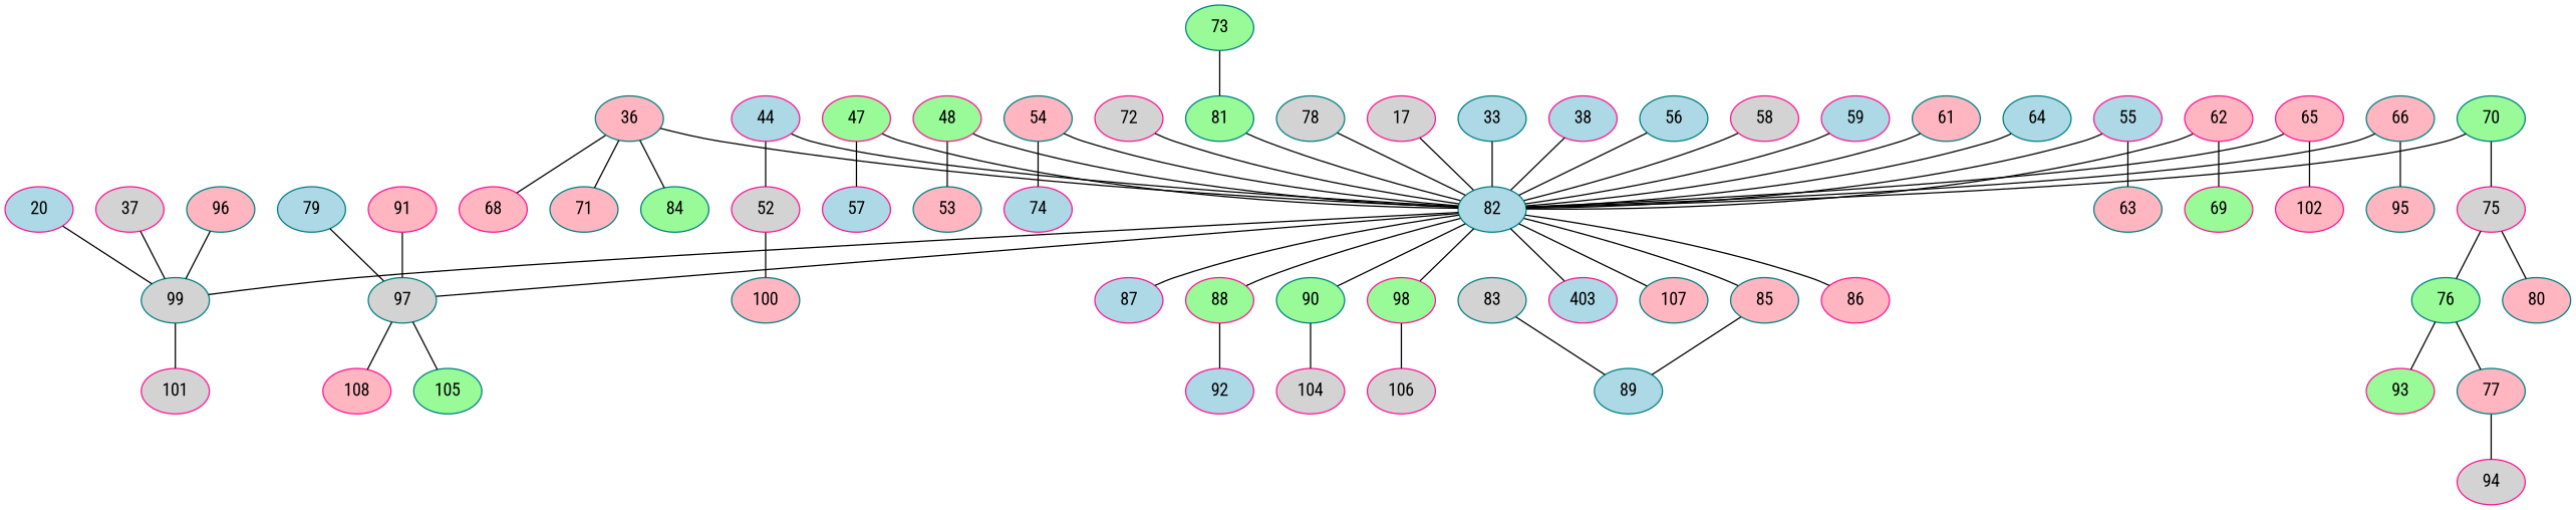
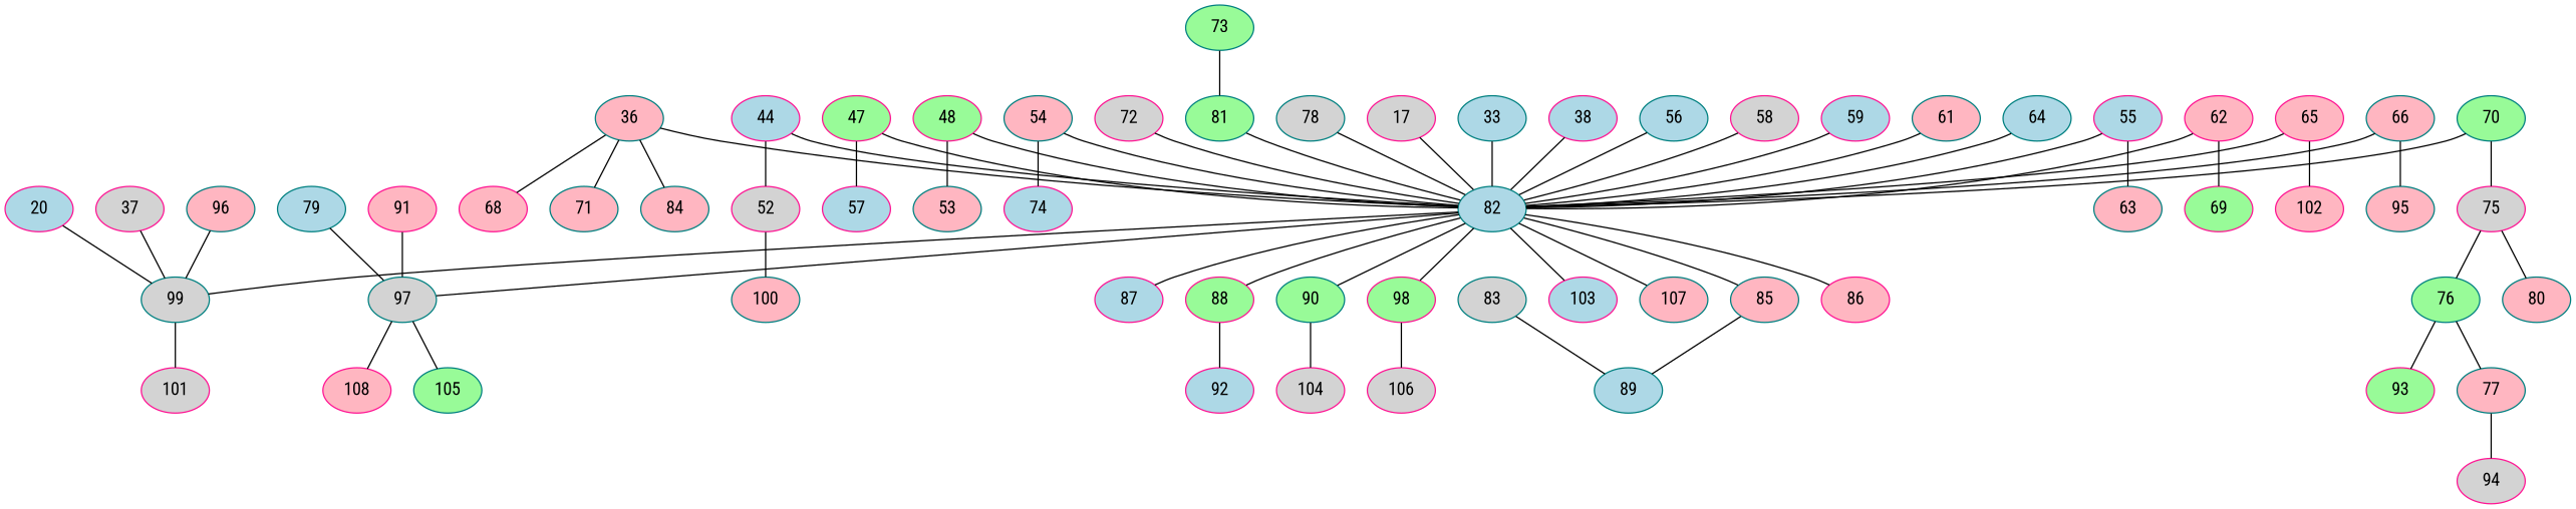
  graph {
    fontname="Roboto Condensed"
    node [color=deeppink fillcolor=lightpink fontname="Roboto Condensed" style=filled]
    edge [fontname="Roboto Condensed"]
    82 [color=teal fillcolor=lightblue super="+4+30+35+41+43+46+39+21+19+51+26"]
    99 [color=teal fillcolor=lightgrey super="+14"]
    97 [color=teal fillcolor=lightgrey super="+50+60"]
    85 [color=teal]
    86
    87 [fillcolor=lightblue]
    88 [fillcolor=palegreen]
    90 [color=teal fillcolor=palegreen]
    98 [fillcolor=palegreen]
-   103 [fillcolor=lightblue label=403]
+   103 [fillcolor=lightblue]
    107 [color=teal]
    17 [fillcolor=lightgrey]
    101 [fillcolor=lightgrey]
    20 [fillcolor=lightblue]
    33 [color=teal fillcolor=lightblue]
    36 [color=teal]
    68
    71 [color=teal]
-   84 [color=teal fillcolor=palegreen]
+   84 [color=teal]
    37 [fillcolor=lightgrey]
    38 [fillcolor=lightblue]
    44 [fillcolor=lightblue]
    52 [fillcolor=lightgrey]
    100 [color=teal]
    47 [fillcolor=palegreen]
    n26 [fillcolor=lightblue label=57]
    48 [fillcolor=palegreen super="+5+15"]
    53 [color=teal]
    54 [color=teal]
    74 [fillcolor=lightblue]
    55 [fillcolor=lightblue]
    63 [color=teal]
    56 [color=teal fillcolor=lightblue]
    58 [fillcolor=lightgrey]
    59 [fillcolor=lightblue]
    61 [color=teal]
    62
    69 [fillcolor=palegreen]
    64 [color=teal fillcolor=lightblue]
    65
    102
    66 [color=teal]
    95 [color=teal]
    70 [color=teal fillcolor=palegreen super="+23"]
    75 [fillcolor=lightgrey]
    76 [color=teal fillcolor=palegreen]
    80 [color=teal]
    72 [fillcolor=lightgrey]
    81 [color=teal fillcolor=palegreen super="+49"]
    73 [color=teal fillcolor=palegreen]
    77 [color=teal]
    93 [fillcolor=palegreen]
    94 [fillcolor=lightgrey]
    78 [color=teal fillcolor=lightgrey]
    105 [color=teal fillcolor=palegreen]
    108
    79 [color=teal fillcolor=lightblue]
    89 [color=teal fillcolor=lightblue super="+57"]
    92 [fillcolor=lightblue]
    104 [fillcolor=lightgrey]
    106 [fillcolor=lightgrey]
    83 [color=teal fillcolor=lightgrey]
    91
    96 [color=teal]
    82 -- 99
    82 -- 97
    82 -- 85
    82 -- 86
    82 -- 87
    82 -- 88
    82 -- 90
    82 -- 98
    82 -- 103
    82 -- 107
    99 -- 101
    97 -- 105
    97 -- 108
    85 -- 89
    88 -- 92
    90 -- 104
    98 -- 106
    17 -- 82
    20 -- 99
    33 -- 82
    36 -- 82
    36 -- 68
    36 -- 71
    36 -- 84
    37 -- 99
    38 -- 82
    44 -- 82
    44 -- 52
    52 -- 100
    47 -- 82
    47 -- n26
    48 -- 82
    48 -- 53
    54 -- 82
    54 -- 74
    55 -- 82
    55 -- 63
    56 -- 82
    58 -- 82
    59 -- 82
    61 -- 82
    62 -- 82
    62 -- 69
    64 -- 82
    65 -- 82
    65 -- 102
    66 -- 82
    66 -- 95
    70 -- 82
    70 -- 75
    75 -- 76
    75 -- 80
    76 -- 77
    76 -- 93
    72 -- 82
    81 -- 82
    73 -- 81
    77 -- 94
    78 -- 82
    79 -- 97
    83 -- 89
    91 -- 97
    96 -- 99
  }
